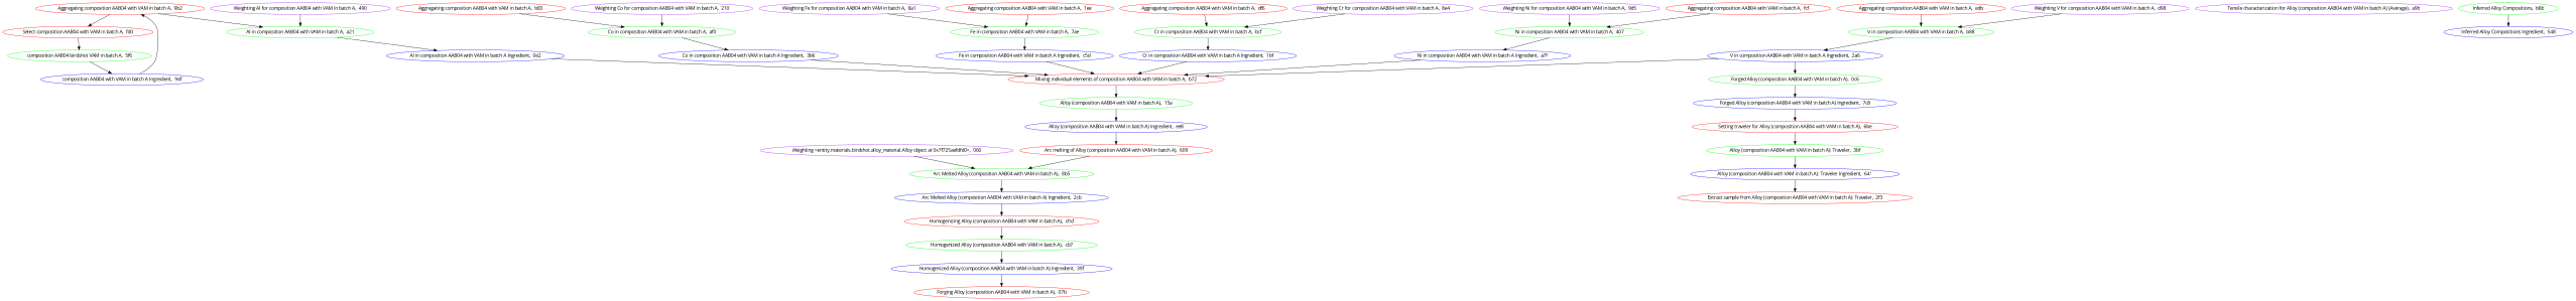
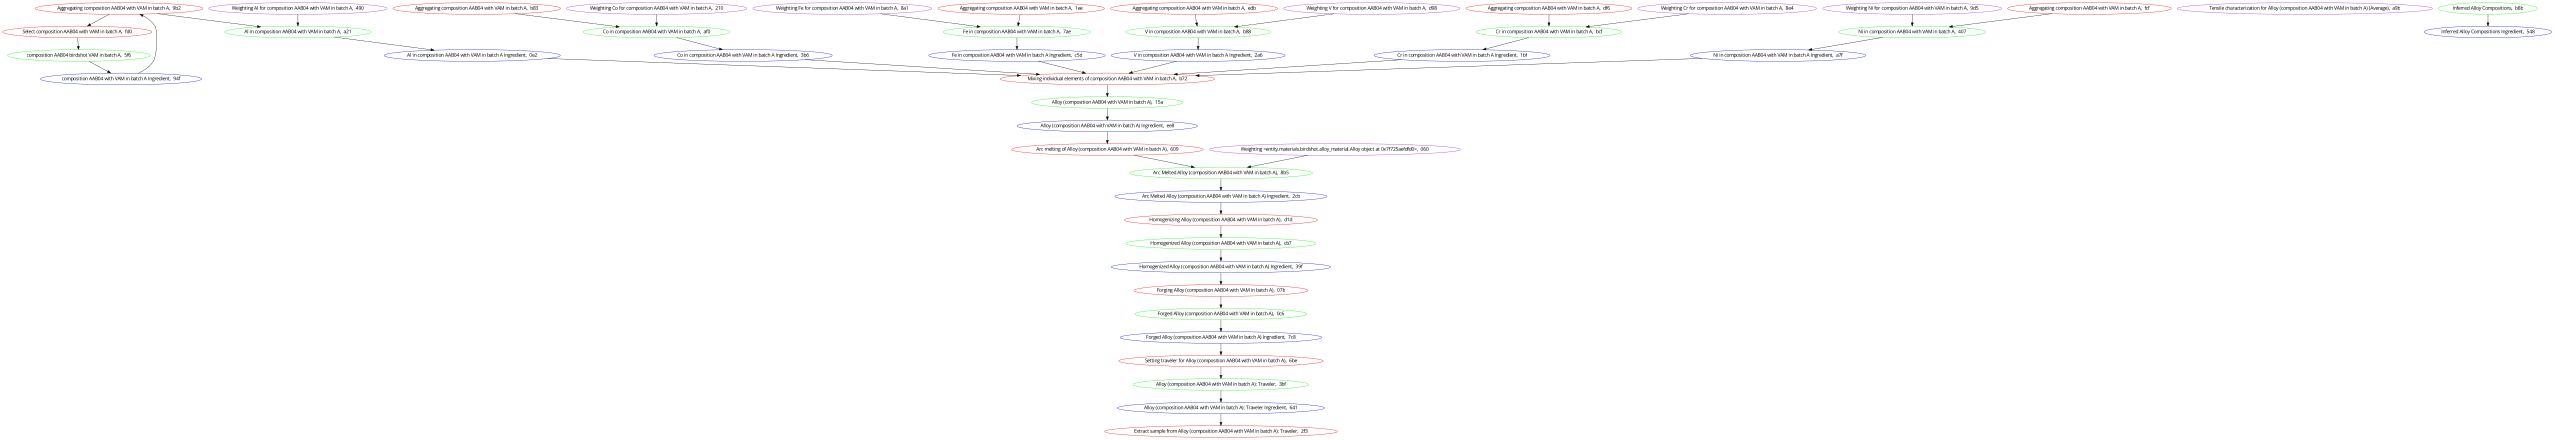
  strict digraph {
    fontname="Open Sans"
    node [color=red fontname="Open Sans" nodesep=0.4 ranksep=1 tags="{0: 'composition_id::AAB04', 1: 'batch::A', 2: 'fabrication_method::VAM'}"]
    edge [fontname="Open Sans"]
    "Extract sample from Alloy (composition AAB04 with VAM in batch A): Traveler,  2f3" [height=0.5 width=8.8645 tags=""]
    "composition AAB04 with VAM in batch A Ingredient,  94f" [color=blue height=0.5 width=6.1564 tags=""]
    "Aggregating composition AAB04 with VAM in batch A,  9b2" [height=0.5 width=6.4272]
    "Al in composition AAB04 with VAM in batch A,  a21" [color=green height=0.5 width=5.687]
    "Select composition AAB04 with VAM in batch A,  fd0" [file_links="{0: '/srv/hemi01-j01/htmdec/birdshot/data/AAB/VAM/A/AAB04/T01', 1: '/srv/hemi01-j01/htmdec/birdshot/data/AAB/VAM/A/AAB04/T01/T02'}" height=0.5 tags="{0: 'composition_id::AAB04', 1: 'batch::A', 2: 'fabrication_method::VAM', 3: 'Co::25', 4: 'Cr::10', 5: 'Fe::25', 6: 'Ni::35', 7: 'V::5', 8: 'Al::0'}" width=5.7412]
    "Al in composition AAB04 with VAM in batch A Ingredient,  0e2" [color=blue height=0.5 width=6.7522 tags=""]
    "Mixing individual elements of composition AAB04 with VAM in batch A,  b72" [height=0.5 width=8.1965]
    "Alloy (composition AAB04 with VAM in batch A),  15a" [color=green height=0.5 width=5.8856]
    "Tensile characterization for Alloy (composition AAB04 with VAM in batch A) (Average),  a9b" ["Elastic Modulus, GPa"="Elastic Modulus, GPa, 192.81971762271408 gigapascal" "Elongation, %"="Elongation, %, 20.0857211047867 dimensionless" "Strain Hardening, MPa"="Strain Hardening, MPa, -3316.9407911661924 megapascal" "UTS, MPa"="UTS, MPa, 675.9480913697726 megapascal" "Yield Strength, MPa"="Yield Strength, MPa, 412.65805764585684 megapascal" color=purple dUTS_dY="dUTS_dY, 1.6440797890095031 dimensionless" height=0.5 width=9.5866 tags=""]
    "Co in composition AAB04 with VAM in batch A Ingredient,  3b6" [color=blue height=0.5 width=6.8063 tags=""]
    "Alloy (composition AAB04 with VAM in batch A) Ingredient,  ee8" [color=blue height=0.5 width=6.9327 tags=""]
    "Arc melting of Alloy (composition AAB04 with VAM in batch A),  609" ["Argon Pressure"="Argon Pressure, 850-900" Diffusion="Diffusion, Before Each Melt" "Ingot Location"="Ingot Location, 7.0 dimensionless" "Initial Purging Times"="Initial Purging Times, 3.0 hour" "Vacuum Before Melt"="Vacuum Before Melt, 5e-05 dimensionless" height=0.5 tags="{0: 'composition_id::AAB04', 1: 'batch::A', 2: 'fabrication_method::VAM', 3: 'start_date::2022-11-03', 4: 'finish_date::2022-11-05', 5: 'time_spent::3', 6: 'Full Ingot::7::175', 7: 'Full Ingot::6::145', 8: 'Full Ingot::5::145', 9: 'Full Ingot::4::145', 10: 'Full Ingot::3::145', 11: 'Full Ingot::2::145', 12: 'Full Ingot::1::110', 13: '3 Part Sections::3::110', 14: '3 Part Sections::2::90', 15: '3 Part Sections::1::90'}" width=7.4202]
    "Arc Melted Alloy (composition AAB04 with VAM in batch A),  8b5" [color=green height=0.5 width=7.0952]
    n14 [color=green file_links="{0: '/srv/hemi01-j01/htmdec/birdshot/data/AAB/VAM/A/AAB04/T01', 1: '/srv/hemi01-j01/htmdec/birdshot/data/AAB/VAM/A/AAB04/T01/T02'}" height=0.5 label="composition AAB04 birdshot VAM in batch A,  5f6" tags="{0: 'composition_id::AAB04', 1: 'batch::A', 2: 'fabrication_method::VAM', 3: 'Co::25', 4: 'Cr::10', 5: 'Fe::25', 6: 'Ni::35', 7: 'V::5', 8: 'Al::0'}" width=5.0912]
    "Alloy (composition AAB04 with VAM in batch A): Traveler,  3bf" [color=green height=0.5 width=6.7522]
    "Alloy (composition AAB04 with VAM in batch A): Traveler Ingredient,  641" [color=blue height=0.5 width=7.8896 tags=""]
    "Fe in composition AAB04 with VAM in batch A Ingredient,  c5d" [color=blue height=0.5 width=6.7522 tags=""]
    "Weighting Fe for composition AAB04 with VAM in batch A,  8a1" ["Mass Loss"="Mass Loss, 0.0 gram" "Weighed Mass"="Weighed Mass, 7.3538 gram" color=purple height=0.5 width=6.8605]
    "Fe in composition AAB04 with VAM in batch A,  7ae" [color=green height=0.5 width=5.6689]
    "Aggregating composition AAB04 with VAM in batch A,  1ee" [height=0.5 width=6.3911]
    "Aggregating composition AAB04 with VAM in batch A,  edb" [height=0.5 width=6.4092]
    "V in composition AAB04 with VAM in batch A,  b88" [color=green height=0.5 width=5.6328]
    "V in composition AAB04 with VAM in batch A Ingredient,  2a6" [color=blue height=0.5 width=6.698 tags=""]
    "Forging Alloy (composition AAB04 with VAM in batch A),  07b" ["Maximum Load Step"="Maximum Load Step, 68.67 pascal" "Press Temperature"="Press Temperature, 398.0 kelvin" "Soak Time"="Soak Time, 30.0 minute" Temperature="Temperature, 1150.0 kelvin" height=0.5 tags="{0: 'composition_id::AAB04', 1: 'batch::A', 2: 'fabrication_method::VAM', 3: 'start_date::2022-11-08', 4: 'finish_date::2022-11-09', 5: 'time_spent::7'}" width=6.7341]
    "Forged Alloy (composition AAB04 with VAM in batch A),  0c6" [color=green height=0.5 width=6.6258]
    "Forged Alloy (composition AAB04 with VAM in batch A) Ingredient,  7c8" [color=blue height=0.5 width=7.691 tags=""]
    "Setting traveler for Alloy (composition AAB04 with VAM in batch A),  6be" [height=0.5 width=7.7632]
    "Homogenizing Alloy (composition AAB04 with VAM in batch A),  d1d" [Atmosphere="Atmosphere, Ar" "Cooling Rate"="Cooling Rate, FC" Duration="Duration, 24.0 hour" Pressure="Pressure, 5.0 pascal" "Purging Sequence 1 Pressure"="Purging Sequence 1 Pressure, 4.4e-05 pascal" "Purging Sequence 2 Pressure"="Purging Sequence 2 Pressure, 3.7e-05 pascal" "Purging Sequence 3 Pressure"="Purging Sequence 3 Pressure, 1.8e-05 pascal" "Purging Sequence 4 Pressure"="Purging Sequence 4 Pressure, 1.8e-05 pascal" Temperature="Temperature, 1150.0 kelvin" height=0.5 tags="{0: 'composition_id::AAB04', 1: 'batch::A', 2: 'fabrication_method::VAM', 3: 'start_date::2022-11-05', 4: 'finish_date::2022-11-09', 5: 'time_spent::6'}" width=7.4021]
    "Homogenized Alloy (composition AAB04 with VAM in batch A),  cb7" [color=green height=0.5 width=7.3119]
    "Homogenized Alloy (composition AAB04 with VAM in batch A) Ingredient,  39f" [color=blue height=0.5 width=8.359 tags=""]
    "Arc Melted Alloy (composition AAB04 with VAM in batch A) Ingredient,  2cb" [color=blue height=0.5 width=8.1604 tags=""]
    "Aggregating composition AAB04 with VAM in batch A,  b83" [height=0.5 width=6.4272]
    "Co in composition AAB04 with VAM in batch A,  af0" [color=green height=0.5 width=5.687]
    "Aggregating composition AAB04 with VAM in batch A,  df6" [height=0.5 width=6.373]
    "Cr in composition AAB04 with VAM in batch A,  bcf" [color=green height=0.5 width=5.6509]
    "Cr in composition AAB04 with VAM in batch A Ingredient,  1bf" [color=blue height=0.5 width=6.7341 tags=""]
    "Weighting Cr for composition AAB04 with VAM in batch A,  8e4" ["Mass Loss"="Mass Loss, 0.0 gram" "Weighed Mass"="Weighed Mass, 2.7344 gram" color=purple height=0.5 width=6.8605]
    "Weighting Ni for composition AAB04 with VAM in batch A,  9d5" ["Mass Loss"="Mass Loss, 0.0 gram" "Weighed Mass"="Weighed Mass, 10.8164 gram" color=purple height=0.5 width=6.8605]
    "Ni in composition AAB04 with VAM in batch A,  407" [color=green height=0.5 width=5.705]
    "Ni in composition AAB04 with VAM in batch A Ingredient,  a7f" [color=blue height=0.5 width=6.7161 tags=""]
    "Inferred Alloy Compositions Ingredient,  548" [color=blue height=0.5 width=4.7482 tags=""]
    "Weighting Al for composition AAB04 with VAM in batch A,  490" ["Mass Loss"="Mass Loss, 0.0 gram" "Weighed Mass"="Weighed Mass, 0.0 gram" color=purple height=0.5 width=6.8605]
    "Inferred Alloy Compositions,  b8b" [color=green file_links="{0: '/srv/hemi01-j01/htmdec/birdshot/Sample Data/Iteration2_AAB/HTMDEC AAB Summary Synthesis Results.xlsx'}" height=0.5 tags="{0: 'AAB01::Co::50', 1: 'AAB01::Cr::10', 2: 'AAB01::Fe::15', 3: 'AAB01::Ni::15', 4: 'AAB01::V::10', 5: 'AAB01::Al::0', 6: 'AAB02::Co::5', 7: 'AAB02::Cr::0', 8: 'AAB02::Fe::75', 9: 'AAB02::Ni::20', 10: 'AAB02::V::0', 11: 'AAB02::Al::0', 12: 'AAB03::Co::25', 13: 'AAB03::Cr::10', 14: 'AAB03::Fe::35', 15: 'AAB03::Ni::25', 16: 'AAB03::V::5', 17: 'AAB03::Al::0', 18: 'AAB04::Co::25', 19: 'AAB04::Cr::10', 20: 'AAB04::Fe::25', 21: 'AAB04::Ni::35', 22: 'AAB04::V::5', 23: 'AAB04::Al::0', 24: 'AAB05::Co::25', 25: 'AAB05::Cr::5', 26: 'AAB05::Fe::10', 27: 'AAB05::Ni::50', 28: 'AAB05::V::10', 29: 'AAB05::Al::0', 30: 'AAB06::Co::30', 31: 'AAB06::Cr::20', 32: 'AAB06::Fe::5', 33: 'AAB06::Ni::40', 34: 'AAB06::V::5', 35: 'AAB06::Al::0', 36: 'AAB07::Co::40', 37: 'AAB07::Cr::15', 38: 'AAB07::Fe::5', 39: 'AAB07::Ni::30', 40: 'AAB07::V::10', 41: 'AAB07::Al::0', 42: 'AAB08::Co::5', 43: 'AAB08::Cr::10', 44: 'AAB08::Fe::30', 45: 'AAB08::Ni::50', 46: 'AAB08::V::5', 47: 'AAB08::Al::0', 48: 'AAB09::Co::30', 49: 'AAB09::Cr::0', 50: 'AAB09::Fe::30', 51: 'AAB09::Ni::35', 52: 'AAB09::V::5', 53: 'AAB09::Al::0', 54: 'AAB10::Co::20', 55: 'AAB10::Cr::5', 56: 'AAB10::Fe::25', 57: 'AAB10::Ni::45', 58: 'AAB10::V::0', 59: 'AAB10::Al::5', 60: 'AAB11::Co::5', 61: 'AAB11::Cr::20', 62: 'AAB11::Fe::10', 63: 'AAB11::Ni::55.00000000000001', 64: 'AAB11::V::10', 65: 'AAB11::Al::0', 66: 'AAB12::Co::15', 67: 'AAB12::Cr::5', 68: 'AAB12::Fe::20', 69: 'AAB12::Ni::40', 70: 'AAB12::V::20', 71: 'AAB12::Al::0', 72: 'AAB13::Co::5', 73: 'AAB13::Cr::10', 74: 'AAB13::Fe::35', 75: 'AAB13::Ni::45', 76: 'AAB13::V::0', 77: 'AAB13::Al::5', 78: 'AAB14::Co::10', 79: 'AAB14::Cr::0', 80: 'AAB14::Fe::30', 81: 'AAB14::Ni::50', 82: 'AAB14::V::5', 83: 'AAB14::Al::5', 84: 'AAB15::Co::5', 85: 'AAB15::Cr::10', 86: 'AAB15::Fe::20', 87: 'AAB15::Ni::55.00000000000001', 88: 'AAB15::V::5', 89: 'AAB15::Al::5', 90: 'AAB16::Co::5', 91: 'AAB16::Cr::0', 92: 'AAB16::Fe::15', 93: 'AAB16::Ni::65', 94: 'AAB16::V::0', 95: 'AAB16::Al::15'}" width=3.683]
    "Aggregating composition AAB04 with VAM in batch A,  fcf" [height=0.5 width=6.3189]
    "Weighting V for composition AAB04 with VAM in batch A,  d98" ["Mass Loss"="Mass Loss, 0.0 gram" "Weighed Mass"="Weighed Mass, 1.3429 gram" color=purple height=0.5 width=6.8063]
    "Weighting Co for composition AAB04 with VAM in batch A,  210" ["Mass Loss"="Mass Loss, 0.0 gram" "Weighed Mass"="Weighed Mass, 7.7551 gram" color=purple height=0.5 width=6.9147]
    "Weighting <entity.materials.birdshot.alloy_material.Alloy object at 0x7f725aefdfd0>,  060" ["Mass Loss"="Mass Loss, 0.02 gram" "Weighed Mass"="Weighed Mass, 29.9974 gram" color=purple height=0.5 width=9.2256]
    "composition AAB04 with VAM in batch A Ingredient,  94f" -> "Aggregating composition AAB04 with VAM in batch A,  9b2"
    "Aggregating composition AAB04 with VAM in batch A,  9b2" -> "Al in composition AAB04 with VAM in batch A,  a21"
    "Aggregating composition AAB04 with VAM in batch A,  9b2" -> "Select composition AAB04 with VAM in batch A,  fd0"
    "Al in composition AAB04 with VAM in batch A,  a21" -> "Al in composition AAB04 with VAM in batch A Ingredient,  0e2"
    "Select composition AAB04 with VAM in batch A,  fd0" -> n14
    "Al in composition AAB04 with VAM in batch A Ingredient,  0e2" -> "Mixing individual elements of composition AAB04 with VAM in batch A,  b72"
    "Mixing individual elements of composition AAB04 with VAM in batch A,  b72" -> "Alloy (composition AAB04 with VAM in batch A),  15a"
    "Alloy (composition AAB04 with VAM in batch A),  15a" -> "Alloy (composition AAB04 with VAM in batch A) Ingredient,  ee8"
    "Co in composition AAB04 with VAM in batch A Ingredient,  3b6" -> "Mixing individual elements of composition AAB04 with VAM in batch A,  b72"
    "Alloy (composition AAB04 with VAM in batch A) Ingredient,  ee8" -> "Arc melting of Alloy (composition AAB04 with VAM in batch A),  609"
    "Arc melting of Alloy (composition AAB04 with VAM in batch A),  609" -> "Arc Melted Alloy (composition AAB04 with VAM in batch A),  8b5"
    "Arc Melted Alloy (composition AAB04 with VAM in batch A),  8b5" -> "Arc Melted Alloy (composition AAB04 with VAM in batch A) Ingredient,  2cb"
    n14 -> "composition AAB04 with VAM in batch A Ingredient,  94f"
    "Alloy (composition AAB04 with VAM in batch A): Traveler,  3bf" -> "Alloy (composition AAB04 with VAM in batch A): Traveler Ingredient,  641"
    "Alloy (composition AAB04 with VAM in batch A): Traveler Ingredient,  641" -> "Extract sample from Alloy (composition AAB04 with VAM in batch A): Traveler,  2f3"
    "Fe in composition AAB04 with VAM in batch A Ingredient,  c5d" -> "Mixing individual elements of composition AAB04 with VAM in batch A,  b72"
    "Weighting Fe for composition AAB04 with VAM in batch A,  8a1" -> "Fe in composition AAB04 with VAM in batch A,  7ae"
    "Fe in composition AAB04 with VAM in batch A,  7ae" -> "Fe in composition AAB04 with VAM in batch A Ingredient,  c5d"
    "Aggregating composition AAB04 with VAM in batch A,  1ee" -> "Fe in composition AAB04 with VAM in batch A,  7ae"
    "Aggregating composition AAB04 with VAM in batch A,  edb" -> "V in composition AAB04 with VAM in batch A,  b88"
    "V in composition AAB04 with VAM in batch A,  b88" -> "V in composition AAB04 with VAM in batch A Ingredient,  2a6"
    "V in composition AAB04 with VAM in batch A Ingredient,  2a6" -> "Mixing individual elements of composition AAB04 with VAM in batch A,  b72"
-   "V in composition AAB04 with VAM in batch A Ingredient,  2a6" -> "Forged Alloy (composition AAB04 with VAM in batch A),  0c6"
+   "Forging Alloy (composition AAB04 with VAM in batch A),  07b" -> "Forged Alloy (composition AAB04 with VAM in batch A),  0c6"
    "Forged Alloy (composition AAB04 with VAM in batch A),  0c6" -> "Forged Alloy (composition AAB04 with VAM in batch A) Ingredient,  7c8"
    "Forged Alloy (composition AAB04 with VAM in batch A) Ingredient,  7c8" -> "Setting traveler for Alloy (composition AAB04 with VAM in batch A),  6be"
    "Setting traveler for Alloy (composition AAB04 with VAM in batch A),  6be" -> "Alloy (composition AAB04 with VAM in batch A): Traveler,  3bf"
    "Homogenizing Alloy (composition AAB04 with VAM in batch A),  d1d" -> "Homogenized Alloy (composition AAB04 with VAM in batch A),  cb7"
    "Homogenized Alloy (composition AAB04 with VAM in batch A),  cb7" -> "Homogenized Alloy (composition AAB04 with VAM in batch A) Ingredient,  39f"
    "Homogenized Alloy (composition AAB04 with VAM in batch A) Ingredient,  39f" -> "Forging Alloy (composition AAB04 with VAM in batch A),  07b"
    "Arc Melted Alloy (composition AAB04 with VAM in batch A) Ingredient,  2cb" -> "Homogenizing Alloy (composition AAB04 with VAM in batch A),  d1d"
    "Aggregating composition AAB04 with VAM in batch A,  b83" -> "Co in composition AAB04 with VAM in batch A,  af0"
    "Co in composition AAB04 with VAM in batch A,  af0" -> "Co in composition AAB04 with VAM in batch A Ingredient,  3b6"
    "Aggregating composition AAB04 with VAM in batch A,  df6" -> "Cr in composition AAB04 with VAM in batch A,  bcf"
    "Cr in composition AAB04 with VAM in batch A,  bcf" -> "Cr in composition AAB04 with VAM in batch A Ingredient,  1bf"
    "Cr in composition AAB04 with VAM in batch A Ingredient,  1bf" -> "Mixing individual elements of composition AAB04 with VAM in batch A,  b72"
    "Weighting Cr for composition AAB04 with VAM in batch A,  8e4" -> "Cr in composition AAB04 with VAM in batch A,  bcf"
    "Weighting Ni for composition AAB04 with VAM in batch A,  9d5" -> "Ni in composition AAB04 with VAM in batch A,  407"
    "Ni in composition AAB04 with VAM in batch A,  407" -> "Ni in composition AAB04 with VAM in batch A Ingredient,  a7f"
    "Ni in composition AAB04 with VAM in batch A Ingredient,  a7f" -> "Mixing individual elements of composition AAB04 with VAM in batch A,  b72"
    "Weighting Al for composition AAB04 with VAM in batch A,  490" -> "Al in composition AAB04 with VAM in batch A,  a21"
    "Inferred Alloy Compositions,  b8b" -> "Inferred Alloy Compositions Ingredient,  548"
    "Aggregating composition AAB04 with VAM in batch A,  fcf" -> "Ni in composition AAB04 with VAM in batch A,  407"
    "Weighting V for composition AAB04 with VAM in batch A,  d98" -> "V in composition AAB04 with VAM in batch A,  b88"
    "Weighting Co for composition AAB04 with VAM in batch A,  210" -> "Co in composition AAB04 with VAM in batch A,  af0"
    "Weighting <entity.materials.birdshot.alloy_material.Alloy object at 0x7f725aefdfd0>,  060" -> "Arc Melted Alloy (composition AAB04 with VAM in batch A),  8b5"
  }
